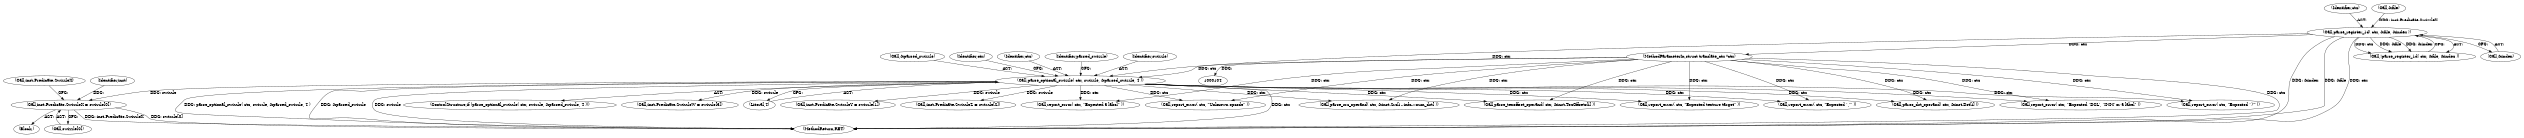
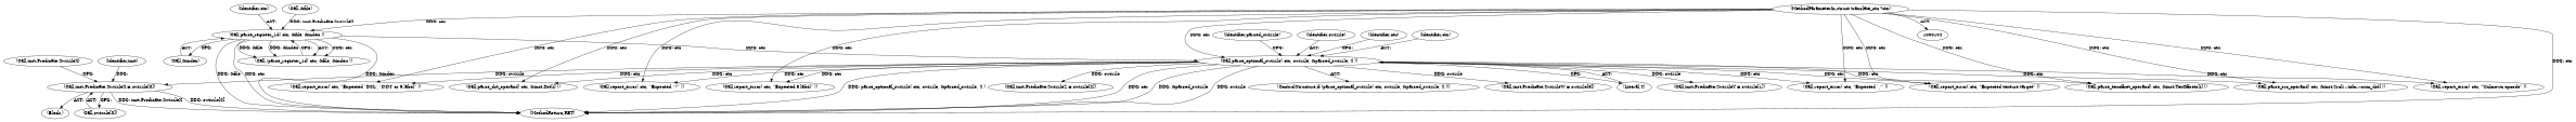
  digraph {
    n1 [label="(Call,inst.Predicate.SwizzleX = swizzle[0])"]
    n2 [label="(Block,)"]
    n3 [label="(MethodReturn,RET)"]
    n4 [label="(Call,swizzle[0])"]
    n5 [label="(Call,parse_optional_swizzle( ctx, swizzle, &parsed_swizzle, 4 ))"]
    n6 [label="(Call,report_error( ctx, \"Expected `,'\" ))"]
    n7 [label="(ControlStructure,if (parse_optional_swizzle( ctx, swizzle, &parsed_swizzle, 4 )))"]
    n8 [label="(Call,parse_src_operand( ctx, &inst.Src[i - info->num_dst] ))"]
    n9 [label="(Call,report_error( ctx, \"Expected a label\" ))"]
    n10 [label="(Call,report_error( ctx, \"Expected texture target\" ))"]
    n11 [label="(Call,inst.Predicate.SwizzleW = swizzle[3])"]
    n12 [label="(Call,parse_texoffset_operand( ctx, &inst.TexOffsets[i] ))"]
    n13 [label="(Call,report_error( ctx, \"Unknown opcode\" ))"]
    n14 [label="(Call,report_error( ctx, \"Expected `DCL', `IMM' or a label\" ))"]
    n15 [label="(Literal,4)"]
    n16 [label="(Call,parse_dst_operand( ctx, &inst.Dst[i] ))"]
    n17 [label="(Call,inst.Predicate.SwizzleY = swizzle[1])"]
    n18 [label="(Call,inst.Predicate.SwizzleZ = swizzle[2])"]
    n19 [label="(Call,report_error( ctx, \"Expected `)'\" ))"]
    n20 [label="(Call,parse_register_1d( ctx, &file, &index ))"]
    n21 [label="(Call,!parse_register_1d( ctx, &file, &index ))"]
    n22 [label="(Call,&index)"]
    n23 [label="(MethodParameterIn,struct translate_ctx *ctx)"]
    1000104
-   n25 [label="(Call,&parsed_swizzle)"]
    n26 [label="(Identifier,ctx)"]
    n27 [label="(Identifier,ctx)"]
    n28 [label="(Call,inst.Predicate.SwizzleX)"]
    n29 [label="(Identifier,ctx)"]
    n30 [label="(Call,&file)"]
    n31 [label="(Identifier,parsed_swizzle)"]
    n32 [label="(Identifier,inst)"]
    n33 [label="(Identifier,swizzle)"]
    n1 -> n2 [label="AST: "]
    n1 -> n3 [label="DDG: swizzle[0]"]
    n1 -> n3 [label="DDG: inst.Predicate.SwizzleX"]
    n1 -> n4 [label="CFG: "]
    n4 -> n1 [label="AST: "]
    n5 -> n1 [label="DDG: swizzle"]
    n5 -> n3 [label="DDG: parse_optional_swizzle( ctx, swizzle, &parsed_swizzle, 4 )"]
    n5 -> n3 [label="DDG: ctx"]
    n5 -> n3 [label="DDG: &parsed_swizzle"]
    n5 -> n3 [label="DDG: swizzle"]
    n5 -> n6 [label="DDG: ctx"]
    n5 -> n7 [label="AST: "]
    n5 -> n8 [label="DDG: ctx"]
    n5 -> n9 [label="DDG: ctx"]
    n5 -> n10 [label="DDG: ctx"]
    n5 -> n11 [label="DDG: swizzle"]
    n5 -> n12 [label="DDG: ctx"]
    n5 -> n13 [label="DDG: ctx"]
    n5 -> n14 [label="DDG: ctx"]
    n5 -> n15 [label="CFG: "]
    n5 -> n16 [label="DDG: ctx"]
    n5 -> n17 [label="DDG: swizzle"]
    n5 -> n18 [label="DDG: swizzle"]
    n5 -> n19 [label="DDG: ctx"]
    n15 -> n5 [label="AST: "]
    n20 -> n3 [label="DDG: &index"]
    n20 -> n3 [label="DDG: &file"]
    n20 -> n3 [label="DDG: ctx"]
    n20 -> n5 [label="DDG: ctx"]
    n20 -> n21 [label="AST: "]
    n20 -> n21 [label="DDG: ctx"]
    n20 -> n21 [label="DDG: &file"]
    n20 -> n21 [label="DDG: &index"]
    n20 -> n22 [label="CFG: "]
    n21 -> n20 [label="CFG: "]
    n22 -> n20 [label="AST: "]
    n23 -> n3 [label="DDG: ctx"]
    n23 -> n5 [label="DDG: ctx"]
    n23 -> n6 [label="DDG: ctx"]
    n23 -> n8 [label="DDG: ctx"]
    n23 -> n9 [label="DDG: ctx"]
    n23 -> n10 [label="DDG: ctx"]
    n23 -> n12 [label="DDG: ctx"]
    n23 -> n13 [label="DDG: ctx"]
    n23 -> n14 [label="DDG: ctx"]
    n23 -> n16 [label="DDG: ctx"]
    n23 -> n19 [label="DDG: ctx"]
-   n20 -> n23 [label="DDG: ctx"]
-   n23 -> 1000104 [label="DDG: "]
-   n25 -> n5 [label="AST: "]
+   n23 -> n20 [label="DDG: ctx"]
+   n23 -> 1000104 [label="AST: "]
    n26 -> n20 [label="AST: "]
    n27 -> n5 [label="CFG: "]
    n28 -> n1 [label="CFG: "]
    n29 -> n5 [label="AST: "]
    n30 -> n20 [label="DDG: inst.Predicate.SwizzleX"]
    n31 -> n5 [label="CFG: "]
    n32 -> n1 [label="DDG: "]
    n33 -> n5 [label="AST: "]
  }
